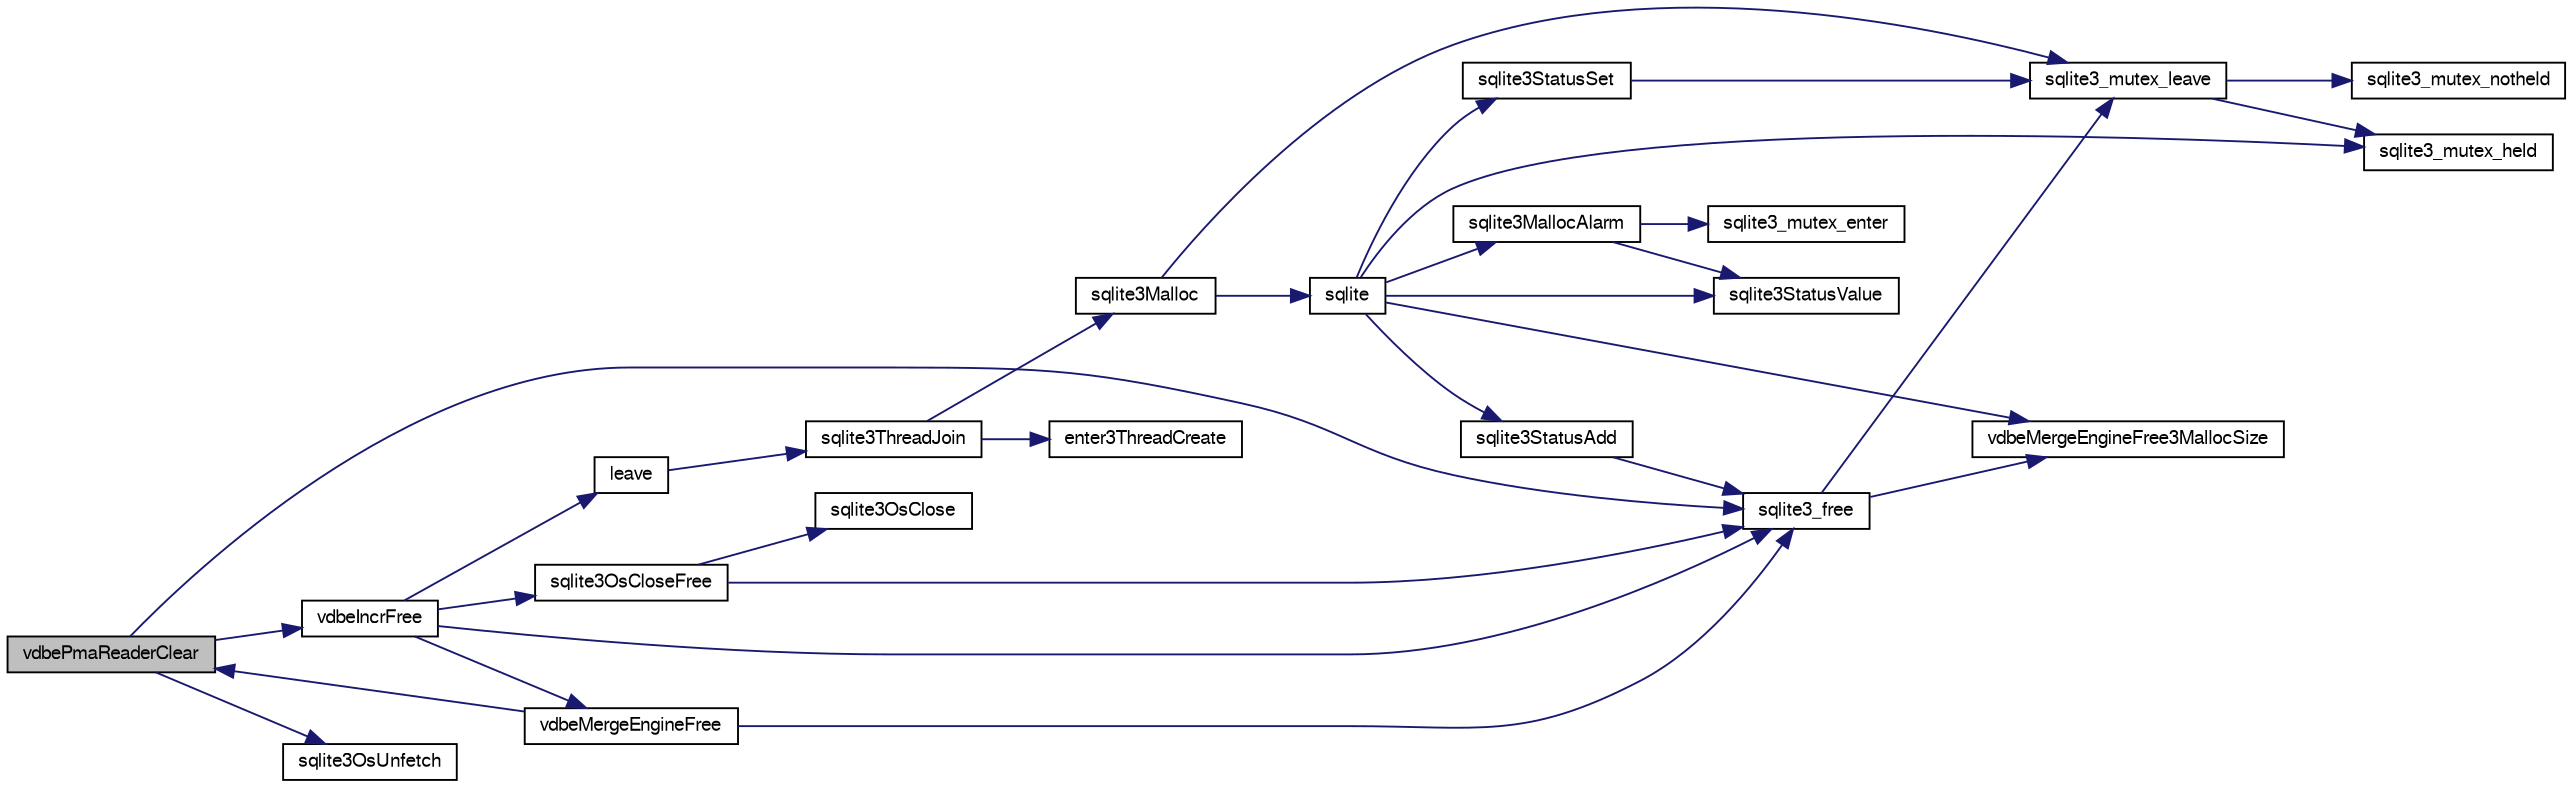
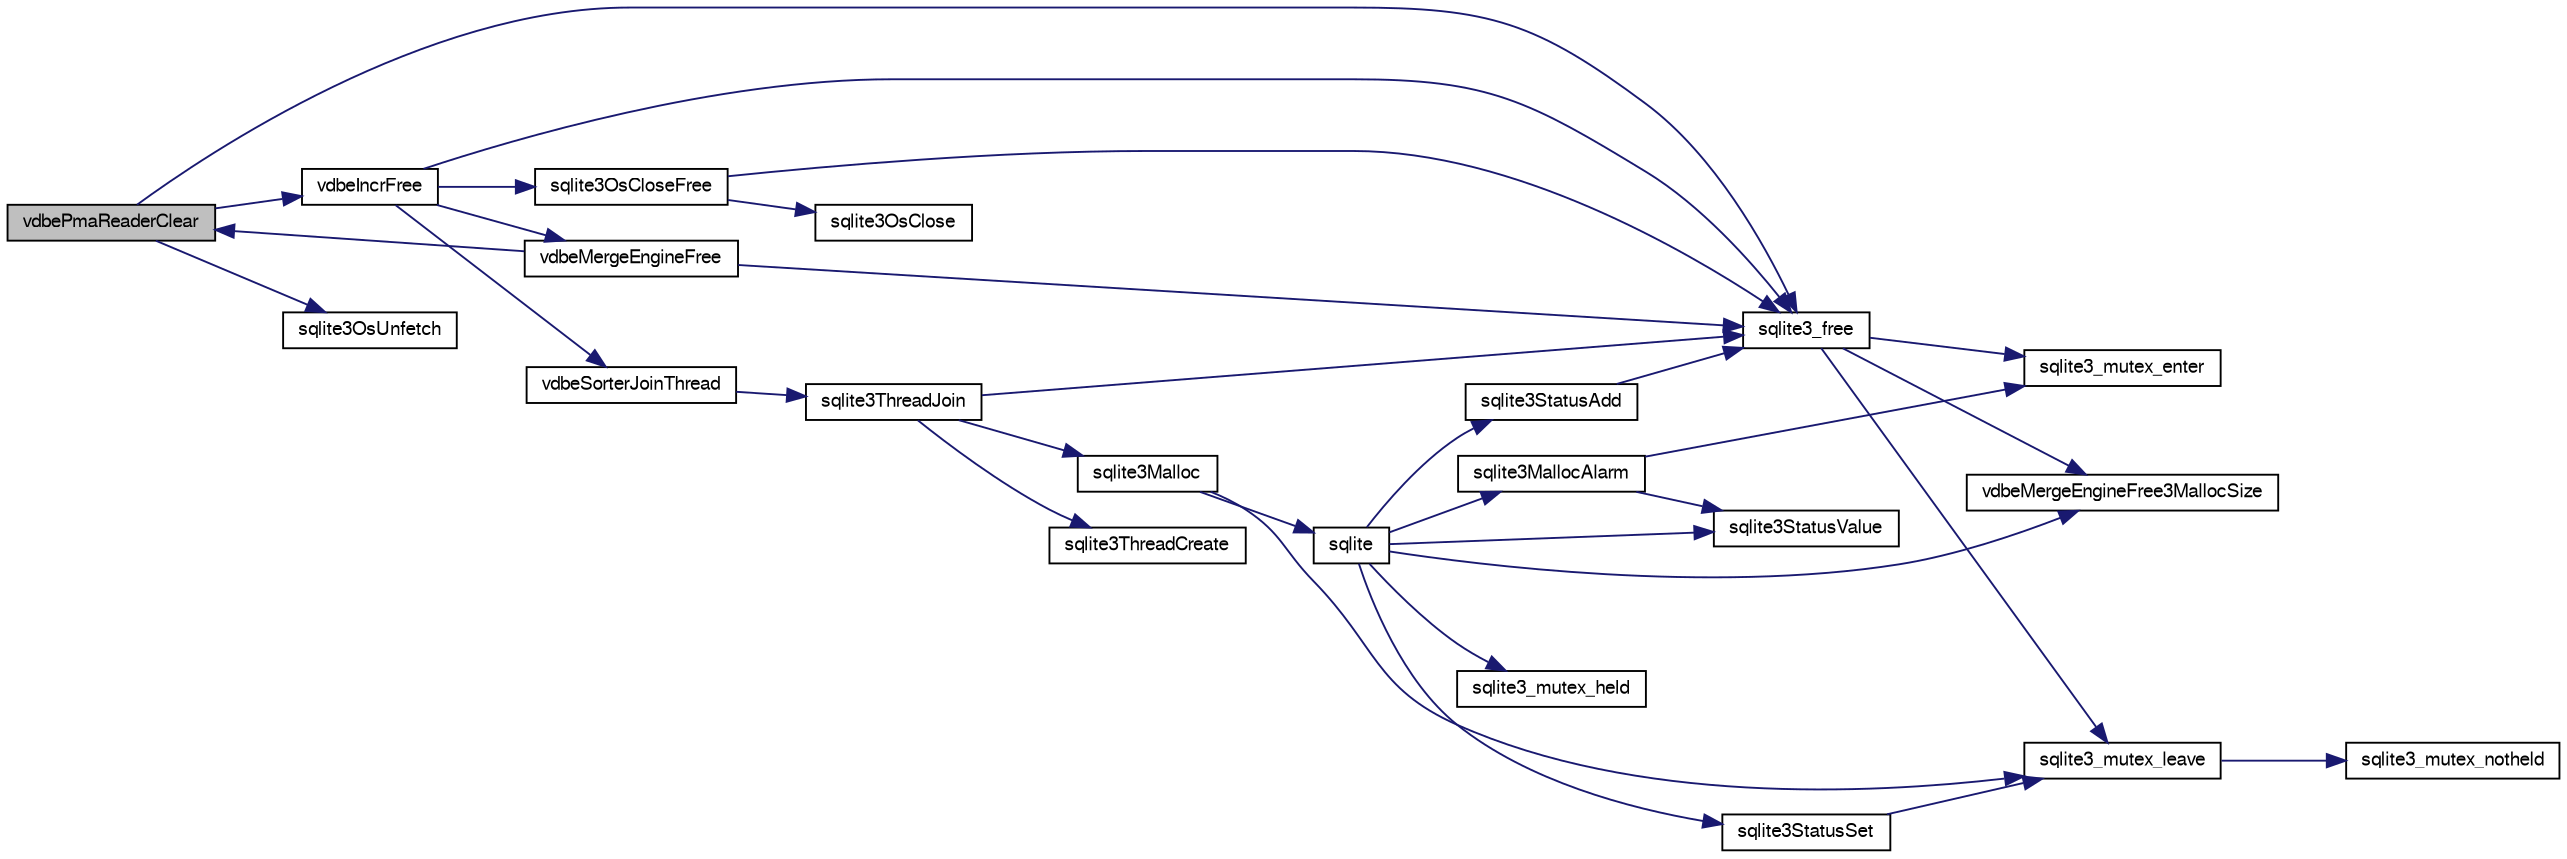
  digraph {
    rankdir=LR
    node [color=black fillcolor=white fontname=FreeSans fontsize=10 shape=record style=filled]
    edge [color=midnightblue fontname=FreeSans fontsize=10 labelfontname=FreeSans labelfontsize=10 style=solid]
    n1 [fillcolor=grey75 fontcolor=black height=0.2 label=vdbePmaReaderClear width=0.4]
    n2 [height=0.2 label=sqlite3_free width=0.4]
    n3 [height=0.2 label=sqlite3OsUnfetch width=0.4]
    n4 [height=0.2 label=vdbeIncrFree width=0.4]
    n5 [height=0.2 label=sqlite3_mutex_enter width=0.4]
    n6 [height=0.2 label=vdbeMergeEngineFree3MallocSize width=0.4]
    n7 [height=0.2 label=sqlite3_mutex_leave width=0.4]
-   n8 [height=0.2 label=leave width=0.4]
+   n8 [height=0.2 label=vdbeSorterJoinThread width=0.4]
    n9 [height=0.2 label=sqlite3OsCloseFree width=0.4]
    n10 [height=0.2 label=vdbeMergeEngineFree width=0.4]
    n11 [height=0.2 label=sqlite3StatusAdd width=0.4]
    n12 [height=0.2 label=sqlite3_mutex_held width=0.4]
    n13 [height=0.2 label=sqlite3_mutex_notheld width=0.4]
    n14 [height=0.2 label=sqlite3ThreadJoin width=0.4]
    n15 [height=0.2 label=sqlite3OsClose width=0.4]
-   n16 [height=0.2 label=enter3ThreadCreate width=0.4]
+   n16 [height=0.2 label=sqlite3ThreadCreate width=0.4]
    n17 [height=0.2 label=sqlite3Malloc width=0.4]
    n18 [height=0.2 label=sqlite width=0.4]
    n19 [height=0.2 label=sqlite3StatusSet width=0.4]
    n20 [height=0.2 label=sqlite3StatusValue width=0.4]
    n21 [height=0.2 label=sqlite3MallocAlarm width=0.4]
    n1 -> n2
    n1 -> n3
    n1 -> n4
+   n2 -> n5
    n2 -> n6
    n2 -> n7
    n4 -> n2
    n4 -> n8
    n4 -> n9
    n4 -> n10
-   n7 -> n12
    n7 -> n13
    n8 -> n14
    n9 -> n2
    n9 -> n15
    n10 -> n1
    n10 -> n2
    n11 -> n2
+   n14 -> n2
    n14 -> n16
    n14 -> n17
    n17 -> n7
    n17 -> n18
    n18 -> n6
    n18 -> n11
    n18 -> n12
    n18 -> n19
    n18 -> n20
    n18 -> n21
    n19 -> n7
    n21 -> n5
    n21 -> n20
  }
